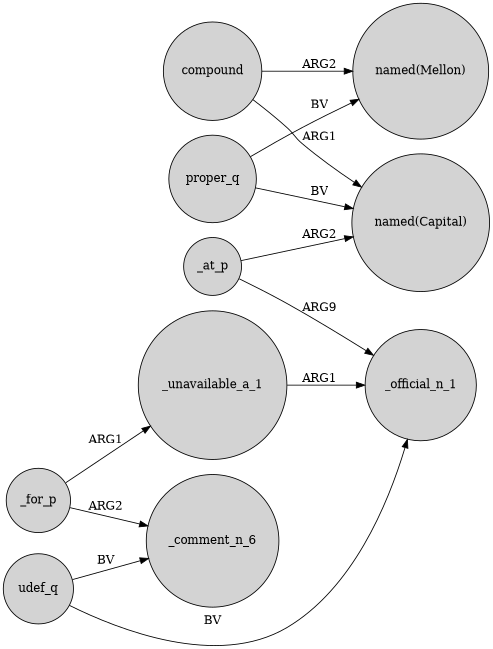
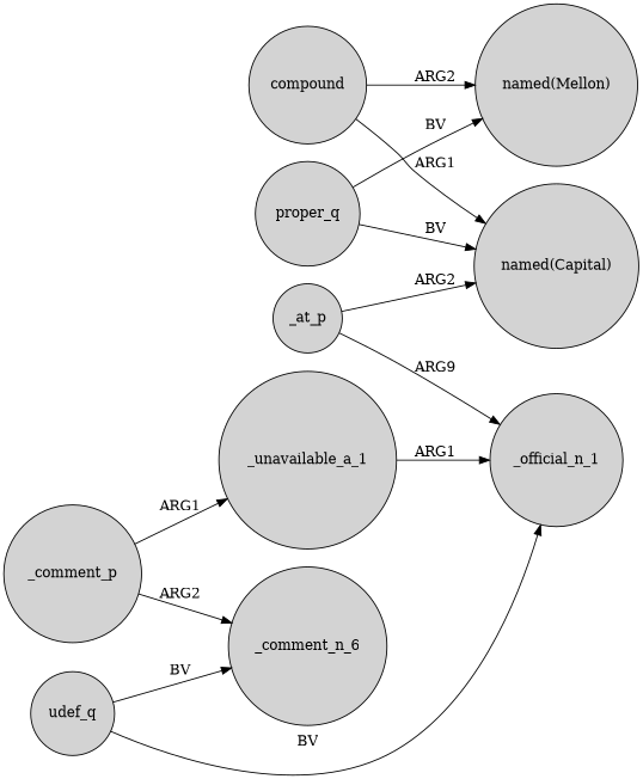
  digraph {
    rankdir=LR
    node [shape=circle style=filled]
    compound
    "named(Mellon)"
    "named(Capital)"
    n4 [label=_comment_n_6]
-   _for_p
+   _for_p [label=_comment_p]
    _unavailable_a_1
    _official_n_1
    _at_p
    udef_q
    proper_q
    compound -> "named(Mellon)" [label=ARG2]
    compound -> "named(Capital)" [label=ARG1]
    _for_p -> n4 [label=ARG2]
    _for_p -> _unavailable_a_1 [label=ARG1]
    _unavailable_a_1 -> _official_n_1 [label=ARG1]
    _at_p -> "named(Capital)" [label=ARG2]
    _at_p -> _official_n_1 [label=ARG9]
    udef_q -> n4 [label=BV]
    udef_q -> _official_n_1 [label=BV]
    proper_q -> "named(Mellon)" [label=BV]
    proper_q -> "named(Capital)" [label=BV]
  }
